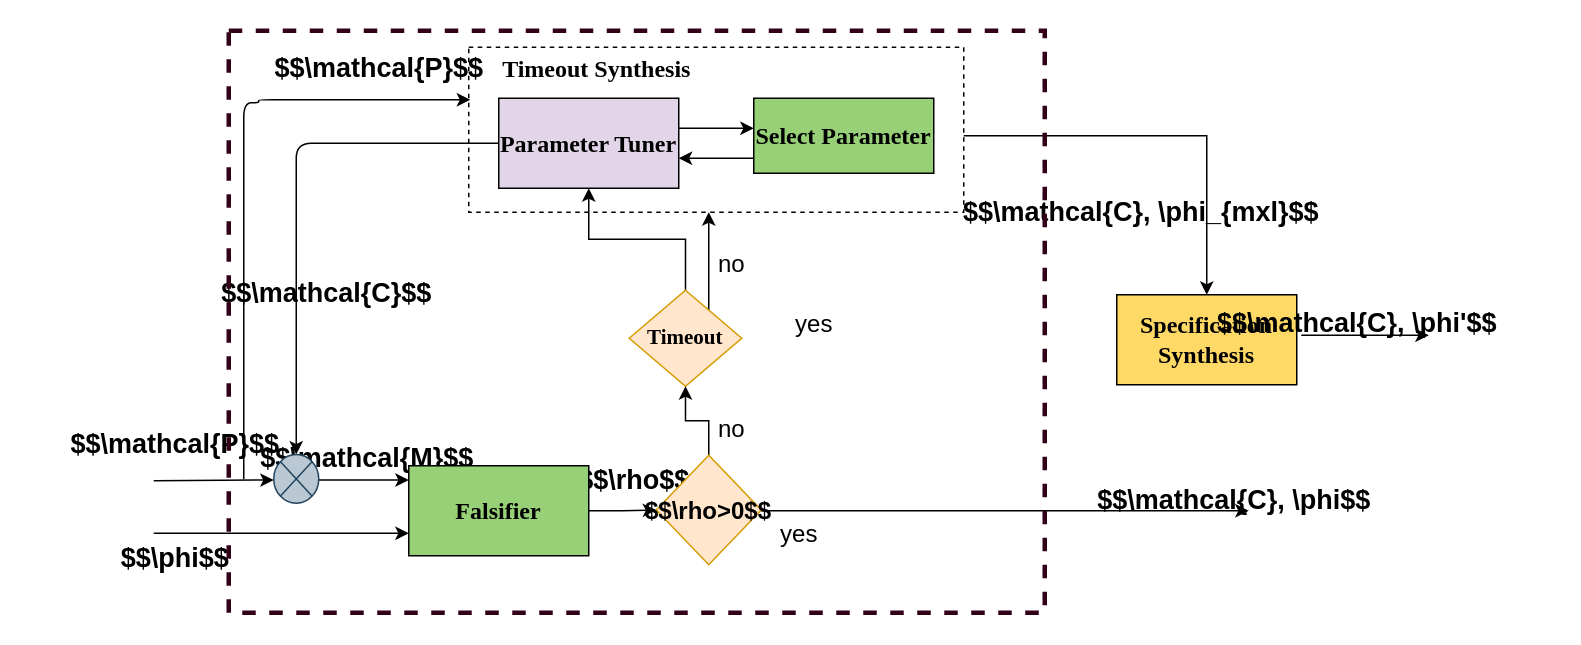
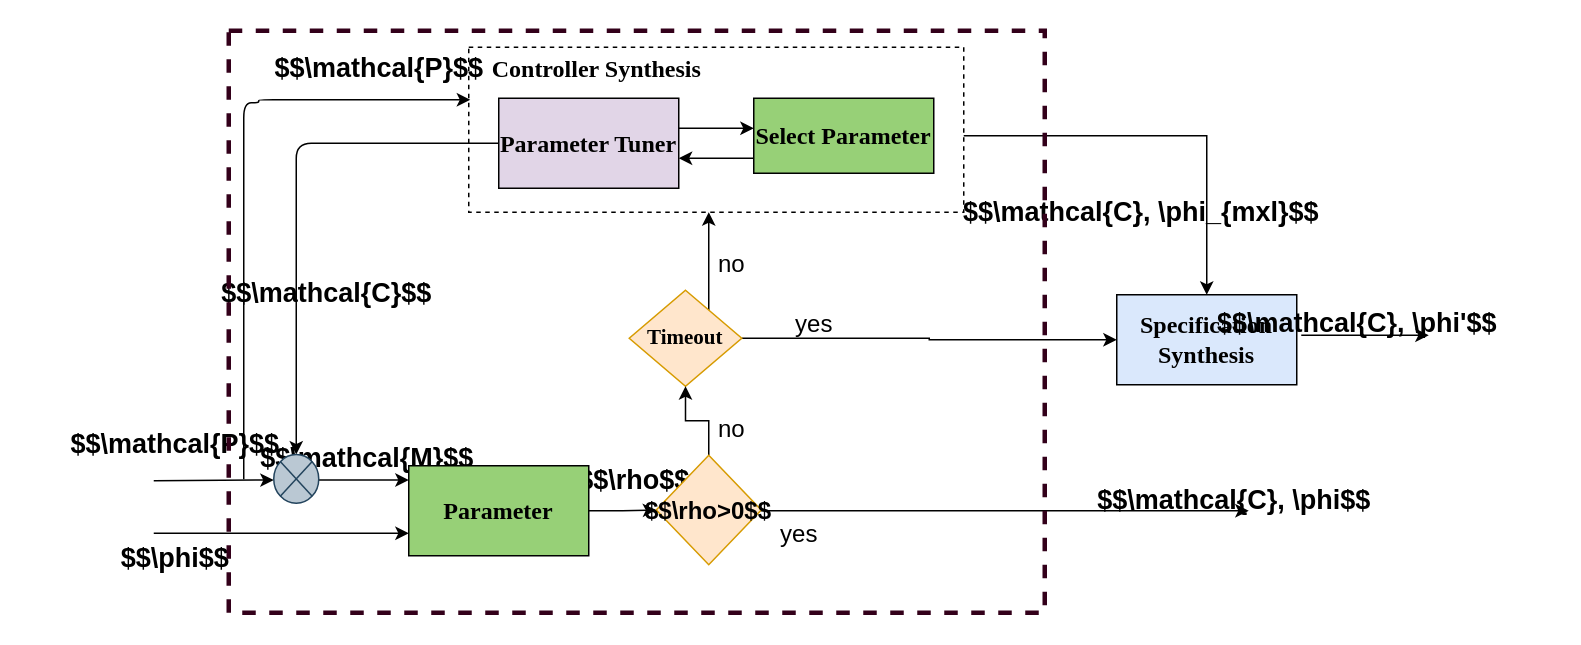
  <mxCell id="0" />
  <mxCell id="1" parent="0" />
  <mxCell id="2" value="" style="endArrow=classic;html=1;" parent="1" edge="1"><mxGeometry relative="1" as="geometry"><mxPoint x="202" y="319.5" as="sourcePoint" /><mxPoint x="272" y="319.5" as="targetPoint" /></mxGeometry></mxCell>
  <mxCell id="3" value="" style="endArrow=classic;html=1;" parent="1" edge="1"><mxGeometry relative="1" as="geometry"><mxPoint x="102" y="320" as="sourcePoint" /><mxPoint x="182" y="319.5" as="targetPoint" /></mxGeometry></mxCell>
  <mxCell id="4" value="" style="endArrow=classic;html=1;" parent="1" edge="1"><mxGeometry relative="1" as="geometry"><mxPoint x="102" y="355" as="sourcePoint" /><mxPoint x="272" y="355" as="targetPoint" /></mxGeometry></mxCell>
  <mxCell id="5" value="&lt;b&gt;&lt;font style=&quot;font-size: 18px&quot;&gt;$$\mathcal{C}$$&lt;/font&gt;&lt;/b&gt;" style="text;html=1;align=center;verticalAlign=middle;resizable=0;points=[];autosize=1;strokeColor=none;fillColor=none;" parent="1" vertex="1"><mxGeometry x="113" y="179" width="208" height="32" as="geometry" /></mxCell>
  <mxCell id="6" value="&lt;b&gt;&lt;font style=&quot;font-size: 18px&quot;&gt;$$\phi$$&lt;/font&gt;&lt;/b&gt;" style="text;html=1;align=center;verticalAlign=middle;resizable=0;points=[];autosize=1;strokeColor=none;fillColor=none;" parent="1" vertex="1"><mxGeometry x="60" y="356" width="112" height="32" as="geometry" /></mxCell>
  <mxCell id="7" value="&lt;b&gt;&lt;font style=&quot;font-size: 18px&quot;&gt;$$\mathcal{P}$$&lt;/font&gt;&lt;/b&gt;" style="text;html=1;align=center;verticalAlign=middle;resizable=0;points=[];autosize=1;strokeColor=none;fillColor=none;" parent="1" vertex="1"><mxGeometry x="20" y="279.5" width="192" height="32" as="geometry" /></mxCell>
  <mxCell id="8" value="&lt;font style=&quot;font-size: 18px&quot;&gt;&lt;b&gt;$$\rho$$&lt;/b&gt;&lt;/font&gt;" style="text;html=1;align=center;verticalAlign=middle;resizable=0;points=[];autosize=1;strokeColor=none;fillColor=none;" parent="1" vertex="1"><mxGeometry x="366" y="304" width="112" height="32" as="geometry" /></mxCell>
  <mxCell id="9" value="&lt;b&gt;&lt;font style=&quot;font-size: 18px&quot;&gt;$$\mathcal{M}$$&lt;/font&gt;&lt;/b&gt;" style="text;html=1;align=center;verticalAlign=middle;resizable=0;points=[];autosize=1;strokeColor=none;fillColor=none;" parent="1" vertex="1"><mxGeometry x="140" y="289" width="208" height="32" as="geometry" /></mxCell>
  <mxCell id="10" value="" style="edgeStyle=orthogonalEdgeStyle;rounded=0;orthogonalLoop=1;jettySize=auto;html=1;" parent="1" source="11" target="15" edge="1"><mxGeometry relative="1" as="geometry"><Array as="points"><mxPoint x="482" y="85" /><mxPoint x="482" y="85" /></Array></mxGeometry></mxCell>
  <mxCell id="11" value="&lt;font style=&quot;font-size: 16px&quot; face=&quot;Comic Sans MS&quot;&gt;&lt;b&gt;Parameter Tuner&lt;/b&gt;&lt;/font&gt;" style="rounded=0;whiteSpace=wrap;html=1;fillColor=#e1d5e7;" parent="1" vertex="1"><mxGeometry x="332" y="65" width="120" height="60" as="geometry" /></mxCell>
  <mxCell id="12" value="" style="edgeStyle=orthogonalEdgeStyle;rounded=0;orthogonalLoop=1;jettySize=auto;html=1;" parent="1" source="13" target="23" edge="1"><mxGeometry relative="1" as="geometry" /></mxCell>
- <mxCell id="13" value="&lt;font style=&quot;font-size: 16px&quot; face=&quot;Comic Sans MS&quot;&gt;&lt;b&gt;Falsifier&lt;/b&gt;&lt;/font&gt;" style="rounded=0;whiteSpace=wrap;html=1;fillColor=#97D077;" parent="1" vertex="1"><mxGeometry x="272" y="310" width="120" height="60" as="geometry" /></mxCell>
+ <mxCell id="13" value="&lt;font style=&quot;font-size: 16px&quot; face=&quot;Comic Sans MS&quot;&gt;&lt;b&gt;Parameter&lt;/b&gt;&lt;/font&gt;" style="rounded=0;whiteSpace=wrap;html=1;fillColor=#97D077;" parent="1" vertex="1"><mxGeometry x="272" y="310" width="120" height="60" as="geometry" /></mxCell>
  <mxCell id="14" value="" style="edgeStyle=orthogonalEdgeStyle;rounded=0;orthogonalLoop=1;jettySize=auto;html=1;" parent="1" source="15" target="11" edge="1"><mxGeometry relative="1" as="geometry"><Array as="points"><mxPoint x="462" y="105" /><mxPoint x="462" y="105" /></Array></mxGeometry></mxCell>
  <mxCell id="15" value="&lt;font style=&quot;font-size: 16px&quot;&gt;&lt;b&gt;&lt;font style=&quot;font-size: 16px&quot; face=&quot;Comic Sans MS&quot;&gt;Select Parameter&lt;/font&gt;&lt;/b&gt;&lt;/font&gt;" style="rounded=0;whiteSpace=wrap;html=1;fillColor=#97D077;" parent="1" vertex="1"><mxGeometry x="502" y="65" width="120" height="50" as="geometry" /></mxCell>
  <mxCell id="16" value="" style="edgeStyle=segmentEdgeStyle;endArrow=classic;html=1;exitX=0;exitY=0.5;exitDx=0;exitDy=0;entryX=0.5;entryY=0;entryDx=0;entryDy=0;" parent="1" source="11" target="17" edge="1"><mxGeometry width="50" height="50" relative="1" as="geometry"><mxPoint x="327" y="135" as="sourcePoint" /><mxPoint x="202" y="265" as="targetPoint" /></mxGeometry></mxCell>
  <mxCell id="17" value="" style="shape=sumEllipse;perimeter=ellipsePerimeter;whiteSpace=wrap;html=1;backgroundOutline=1;strokeColor=#23445d;fillColor=#bac8d3;" parent="1" vertex="1"><mxGeometry x="182" y="302.5" width="30" height="32.5" as="geometry" /></mxCell>
  <mxCell id="18" value="" style="edgeStyle=orthogonalEdgeStyle;rounded=0;orthogonalLoop=1;jettySize=auto;html=1;" parent="1" source="20" target="26" edge="1"><mxGeometry relative="1" as="geometry"><Array as="points"><mxPoint x="472" y="165" /><mxPoint x="472" y="165" /></Array></mxGeometry></mxCell>
- <mxCell id="19" value="" style="edgeStyle=orthogonalEdgeStyle;rounded=0;orthogonalLoop=1;jettySize=auto;html=1;" parent="1" source="20" target="11" edge="1"><mxGeometry relative="1" as="geometry" /></mxCell>
+ <mxCell id="19" value="" style="edgeStyle=orthogonalEdgeStyle;rounded=0;orthogonalLoop=1;jettySize=auto;html=1;" parent="1" source="20" target="24" edge="1"><mxGeometry relative="1" as="geometry" /></mxCell>
  <mxCell id="20" value="&lt;font style=&quot;font-size: 14px&quot; face=&quot;Comic Sans MS&quot;&gt;&lt;b&gt;Timeout&lt;/b&gt;&lt;/font&gt;" style="rhombus;whiteSpace=wrap;html=1;fillColor=#ffe6cc;strokeColor=#d79b00;" parent="1" vertex="1"><mxGeometry x="419" y="193" width="75" height="64" as="geometry" /></mxCell>
  <mxCell id="21" value="" style="edgeStyle=orthogonalEdgeStyle;rounded=0;orthogonalLoop=1;jettySize=auto;html=1;" parent="1" source="23" target="20" edge="1"><mxGeometry relative="1" as="geometry" /></mxCell>
  <mxCell id="22" value="" style="edgeStyle=orthogonalEdgeStyle;rounded=0;orthogonalLoop=1;jettySize=auto;html=1;" parent="1" source="23" edge="1"><mxGeometry relative="1" as="geometry"><mxPoint x="832" y="340" as="targetPoint" /><Array as="points"><mxPoint x="822" y="340" /></Array></mxGeometry></mxCell>
  <mxCell id="23" value="&lt;font style=&quot;font-size: 16px&quot;&gt;&lt;b&gt;$$\rho&amp;gt;0$$&lt;/b&gt;&lt;/font&gt;" style="rhombus;whiteSpace=wrap;html=1;fillColor=#ffe6cc;strokeColor=#d79b00;" parent="1" vertex="1"><mxGeometry x="437" y="303" width="70" height="73" as="geometry" /></mxCell>
- <mxCell id="24" value="&lt;font style=&quot;font-size: 16px&quot;&gt;&lt;b&gt;&lt;font style=&quot;font-size: 16px&quot; face=&quot;Comic Sans MS&quot;&gt;Specification Synthesis&lt;br&gt;&lt;/font&gt;&lt;/b&gt;&lt;/font&gt;" style="rounded=0;whiteSpace=wrap;html=1;fillColor=#FFD966;" parent="1" vertex="1"><mxGeometry x="744" y="196" width="120" height="60" as="geometry" /></mxCell>
+ <mxCell id="24" value="&lt;font style=&quot;font-size: 16px&quot;&gt;&lt;b&gt;&lt;font style=&quot;font-size: 16px&quot; face=&quot;Comic Sans MS&quot;&gt;Specification Synthesis&lt;br&gt;&lt;/font&gt;&lt;/b&gt;&lt;/font&gt;" style="rounded=0;whiteSpace=wrap;html=1;fillColor=#dae8fc;" parent="1" vertex="1"><mxGeometry x="744" y="196" width="120" height="60" as="geometry" /></mxCell>
  <mxCell id="25" style="edgeStyle=orthogonalEdgeStyle;rounded=0;orthogonalLoop=1;jettySize=auto;html=1;entryX=0.5;entryY=0;entryDx=0;entryDy=0;" parent="1" source="26" target="24" edge="1"><mxGeometry relative="1" as="geometry"><mxPoint x="672" y="185" as="targetPoint" /><Array as="points"><mxPoint x="804" y="90" /></Array></mxGeometry></mxCell>
  <mxCell id="26" value="" style="rounded=0;whiteSpace=wrap;html=1;fillColor=none;dashed=1;" parent="1" vertex="1"><mxGeometry x="312" y="31" width="330" height="110" as="geometry" /></mxCell>
- <mxCell id="27" value="&lt;font style=&quot;font-size: 16px&quot;&gt;&lt;b&gt;&lt;font style=&quot;font-size: 16px&quot; face=&quot;Comic Sans MS&quot;&gt;Timeout Synthesis&lt;br&gt;&lt;/font&gt;&lt;/b&gt;&lt;/font&gt;" style="text;html=1;align=center;verticalAlign=middle;resizable=0;points=[];autosize=1;strokeColor=none;" parent="1" vertex="1"><mxGeometry x="312" y="35" width="170" height="20" as="geometry" /></mxCell>
+ <mxCell id="27" value="&lt;font style=&quot;font-size: 16px&quot;&gt;&lt;b&gt;&lt;font style=&quot;font-size: 16px&quot; face=&quot;Comic Sans MS&quot;&gt;Controller Synthesis&lt;br&gt;&lt;/font&gt;&lt;/b&gt;&lt;/font&gt;" style="text;html=1;align=center;verticalAlign=middle;resizable=0;points=[];autosize=1;strokeColor=none;" parent="1" vertex="1"><mxGeometry x="312" y="35" width="170" height="20" as="geometry" /></mxCell>
  <mxCell id="28" value="&lt;font style=&quot;font-size: 16px&quot;&gt;no&lt;/font&gt;" style="text;html=1;align=center;verticalAlign=middle;resizable=0;points=[];autosize=1;strokeColor=none;" parent="1" vertex="1"><mxGeometry x="463" y="277" width="48" height="16" as="geometry" /></mxCell>
  <mxCell id="29" value="&lt;font style=&quot;font-size: 16px&quot;&gt;yes&lt;/font&gt;" style="text;html=1;align=center;verticalAlign=middle;resizable=0;points=[];autosize=1;strokeColor=none;" parent="1" vertex="1"><mxGeometry x="508" y="347" width="48" height="16" as="geometry" /></mxCell>
  <mxCell id="30" value="&lt;font style=&quot;font-size: 18px&quot;&gt;&lt;b&gt;$$\mathcal{P}$$&lt;/b&gt;&lt;/font&gt;" style="text;html=1;align=center;verticalAlign=middle;resizable=0;points=[];autosize=1;strokeColor=none;" parent="1" vertex="1"><mxGeometry x="156" y="29" width="192" height="32" as="geometry" /></mxCell>
  <mxCell id="31" value="&lt;font style=&quot;font-size: 18px&quot;&gt;&lt;b&gt;$$\mathcal{C}, \phi_{mxl}$$&lt;/b&gt;&lt;/font&gt;" style="text;html=1;align=center;verticalAlign=middle;resizable=0;points=[];autosize=1;strokeColor=none;" parent="1" vertex="1"><mxGeometry x="600" y="125" width="320" height="32" as="geometry" /></mxCell>
  <mxCell id="32" value="" style="rounded=0;whiteSpace=wrap;html=1;dashed=1;fillColor=none;strokeColor=#33001A;strokeWidth=3;perimeterSpacing=1;" parent="1" vertex="1"><mxGeometry y="20" width="544" height="388" as="geometry" x="152" /></mxCell>
  <mxCell id="33" value="" style="edgeStyle=segmentEdgeStyle;endArrow=classic;html=1;" parent="1" edge="1"><mxGeometry width="50" height="50" relative="1" as="geometry"><mxPoint x="867" y="223" as="sourcePoint" /><mxPoint x="952" y="223.5" as="targetPoint" /></mxGeometry></mxCell>
  <mxCell id="34" value="&lt;font style=&quot;font-size: 16px&quot;&gt;yes&lt;/font&gt;" style="text;html=1;align=center;verticalAlign=middle;resizable=0;points=[];autosize=1;strokeColor=none;" parent="1" vertex="1"><mxGeometry x="518" y="207" width="48" height="16" as="geometry" /></mxCell>
  <mxCell id="35" value="&lt;font style=&quot;font-size: 16px&quot;&gt;no&lt;/font&gt;" style="text;html=1;align=center;verticalAlign=middle;resizable=0;points=[];autosize=1;strokeColor=none;" parent="1" vertex="1"><mxGeometry x="463" y="167" width="48" height="16" as="geometry" /></mxCell>
  <mxCell id="36" value="" style="edgeStyle=segmentEdgeStyle;endArrow=classic;html=1;exitX=0.8;exitY=0.95;exitDx=0;exitDy=0;exitPerimeter=0;entryX=0.003;entryY=0.318;entryDx=0;entryDy=0;entryPerimeter=0;" parent="1" target="26" edge="1"><mxGeometry width="50" height="50" relative="1" as="geometry"><mxPoint x="162" y="319" as="sourcePoint" /><mxPoint x="302" y="67.5" as="targetPoint" /><Array as="points"><mxPoint x="162" y="68" /><mxPoint x="172" y="68" /><mxPoint x="172" y="66" /></Array></mxGeometry></mxCell>
  <mxCell id="37" value="&lt;font style=&quot;font-size: 18px&quot;&gt;&lt;b&gt;$$\mathcal{C}, \phi$$&lt;br&gt;&lt;/b&gt;&lt;/font&gt;" style="text;html=1;align=center;verticalAlign=middle;resizable=0;points=[];autosize=1;strokeColor=none;" parent="1" vertex="1"><mxGeometry x="694" y="316.5" width="256" height="32" as="geometry" /></mxCell>
  <mxCell id="38" value="&lt;font style=&quot;font-size: 18px&quot;&gt;&lt;b&gt;$$\mathcal{C}, \phi'$$&lt;br&gt;&lt;/b&gt;&lt;/font&gt;" style="text;html=1;align=center;verticalAlign=middle;resizable=0;points=[];autosize=1;strokeColor=none;" parent="1" vertex="1"><mxGeometry x="776" y="199" width="256" height="32" as="geometry" /></mxCell>
